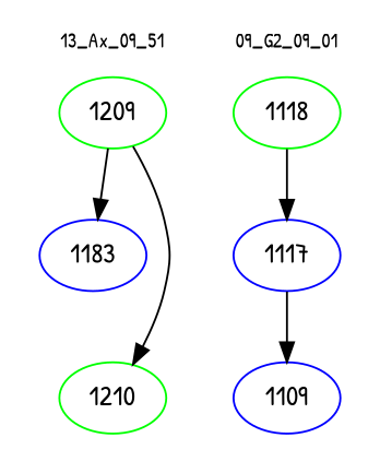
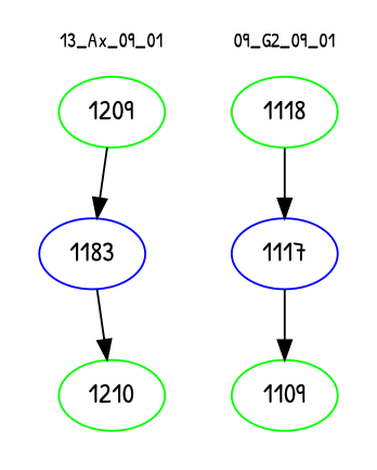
  digraph {
    fontname="Patrick Hand"
    node [color=green fontname="Patrick Hand"]
    edge [color=black fontname="Patrick Hand"]
    n1 [label=1209]
    n2 [color=blue label=1183]
    n3 [label=1210]
    n4 [label=1118]
    n5 [color=blue label=1117]
-   n6 [color=blue label=1109]
+   n6 [label=1109]
    subgraph cluster_1 {
      color=white
      fontsize=10
-     label="13_Ax_09_51"
+     label="13_Ax_09_01"
      n1
      n2
      n3
    }
    subgraph cluster_2 {
      color=white
      fontsize=10
      label="09_G2_09_01"
      n4
      n5
      n6
    }
    n1 -> n2
-   n1 -> n3
+   n2 -> n3
    n4 -> n5
    n5 -> n6
  }
